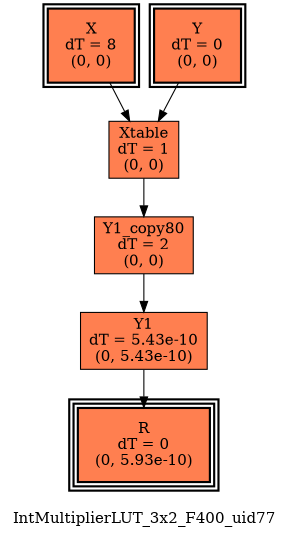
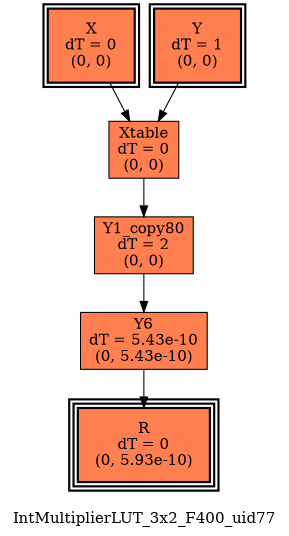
  digraph {
    label=IntMultiplierLUT_3x2_F400_uid77
    labeljust=right
    labelloc=bottom
    nodesep=0.25
    ranksep=0.5
    node [color=black fillcolor=coral peripheries=1 shape=box style="bold, filled"]
    edge [arrowhead=normal arrowsize=1.0 arrowtail=normal color=black dir=forward]
-   n1 [label="X\ndT = 8\n(0, 0)" peripheries=2]
-   n2 [label="Y\ndT = 0\n(0, 0)" peripheries=2]
+   n1 [label="X\ndT = 0\n(0, 0)" peripheries=2]
+   n2 [label="Y\ndT = 1\n(0, 0)" peripheries=2]
    n3 [label="R\ndT = 0\n(0, 5.93e-10)" peripheries=3]
-   n4 [label="Xtable\ndT = 1\n(0, 0)" style=filled]
+   n4 [label="Xtable\ndT = 0\n(0, 0)" style=filled]
    n5 [label="Y1_copy80\ndT = 2\n(0, 0)" style=filled]
-   n6 [label="Y1\ndT = 5.43e-10\n(0, 5.43e-10)" style=filled]
+   n6 [label="Y6\ndT = 5.43e-10\n(0, 5.43e-10)" style=filled]
    subgraph sub_1 {
      rank=same
      n1
      n2
    }
    subgraph sub_2 {
      rank=same
      n3
    }
    n1 -> n4
    n2 -> n4
    n4 -> n5
    n5 -> n6
    n6 -> n3
  }
